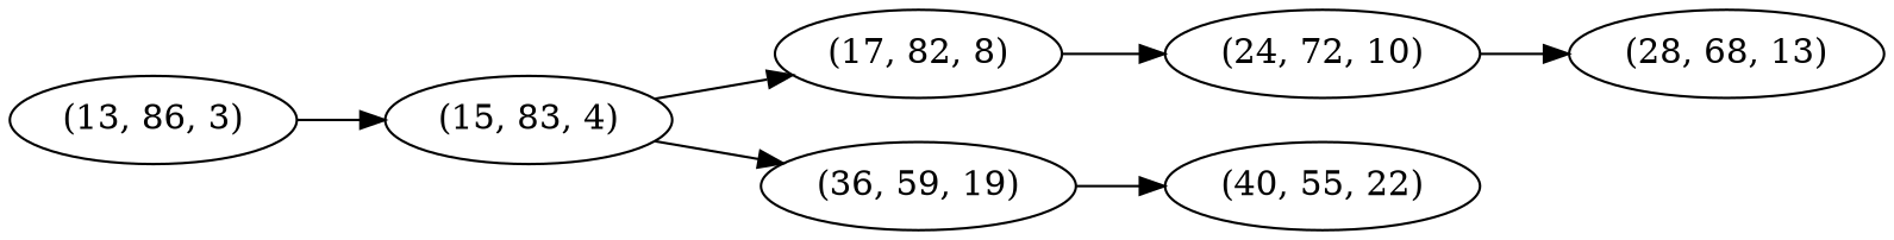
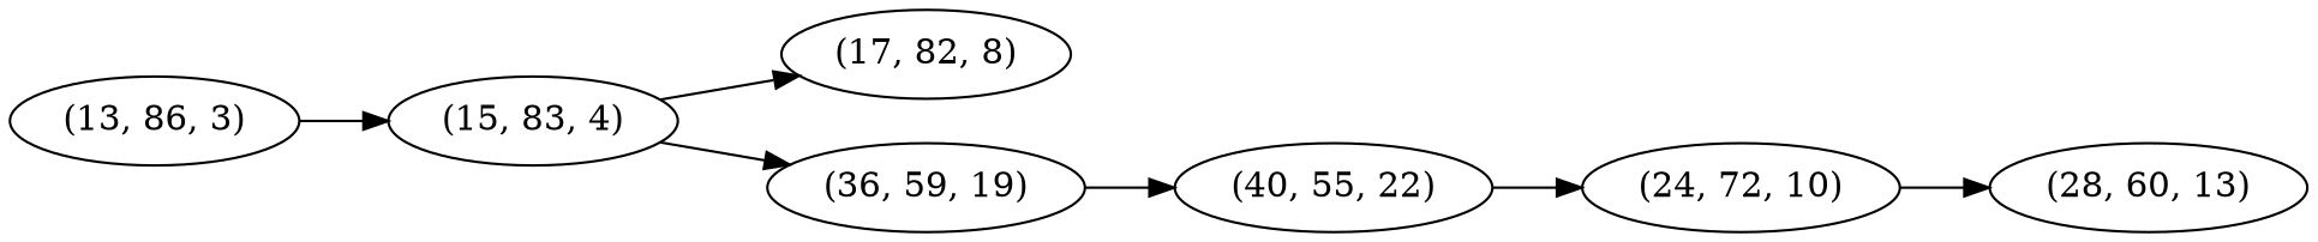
  digraph {
    rankdir=LR
    n1 [label="(13, 86, 3)"]
    "(15, 83, 4)"
    n3 [label="(17, 82, 8)"]
    "(36, 59, 19)"
    "(24, 72, 10)"
-   "(28, 68, 13)"
+   "(28, 68, 13)" [label="(28, 60, 13)"]
    "(40, 55, 22)"
    n1 -> "(15, 83, 4)"
    "(15, 83, 4)" -> n3
    "(15, 83, 4)" -> "(36, 59, 19)"
-   n3 -> "(24, 72, 10)"
+   "(40, 55, 22)" -> "(24, 72, 10)"
    "(36, 59, 19)" -> "(40, 55, 22)"
    "(24, 72, 10)" -> "(28, 68, 13)"
  }
